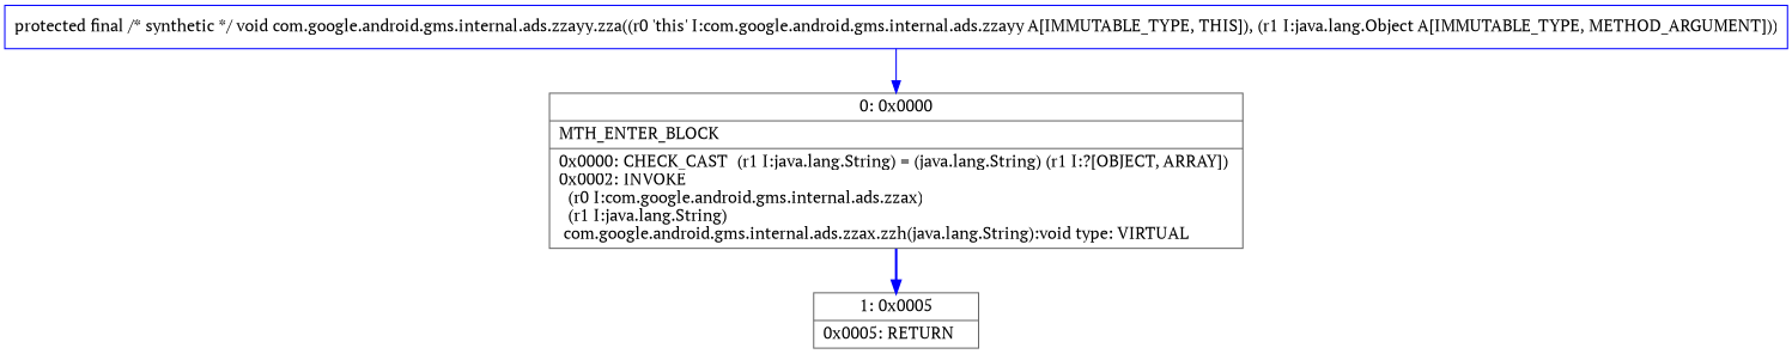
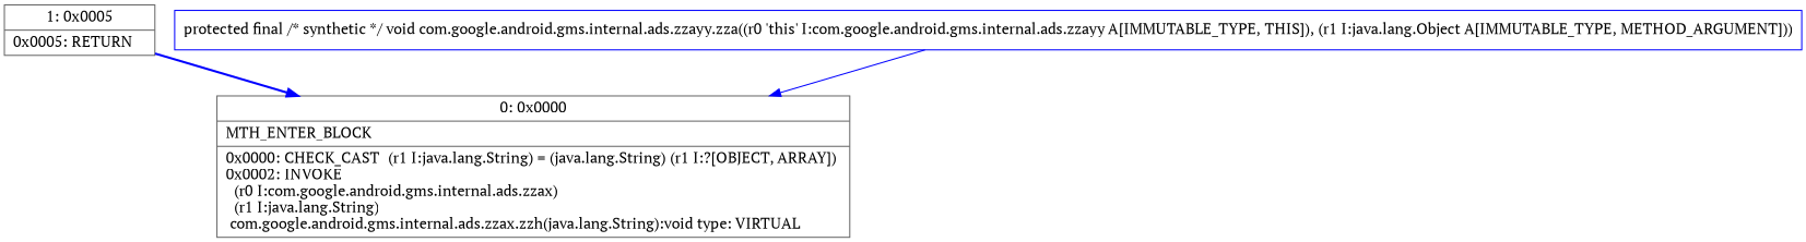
  digraph {
    fontname="PT Serif"
    node [shape=record color=gray40 fontname="PT Serif"]
    edge [color=blue fontname="PT Serif"]
    n1 [label="{0\:\ 0x0000|MTH_ENTER_BLOCK\l|0x0000: CHECK_CAST  (r1 I:java.lang.String) = (java.lang.String) (r1 I:?[OBJECT, ARRAY]) \l0x0002: INVOKE  \l  (r0 I:com.google.android.gms.internal.ads.zzax)\l  (r1 I:java.lang.String)\l com.google.android.gms.internal.ads.zzax.zzh(java.lang.String):void type: VIRTUAL \l}"]
    n2 [label="{1\:\ 0x0005|0x0005: RETURN   \l}"]
    n3 [label="{protected final \/* synthetic *\/ void com.google.android.gms.internal.ads.zzayy.zza((r0 'this' I:com.google.android.gms.internal.ads.zzayy A[IMMUTABLE_TYPE, THIS]), (r1 I:java.lang.Object A[IMMUTABLE_TYPE, METHOD_ARGUMENT])) }" color=blue]
-   n1 -> n2 [style=bold]
+   n2 -> n1 [style=bold]
    n3 -> n1 [style=solid]
  }
